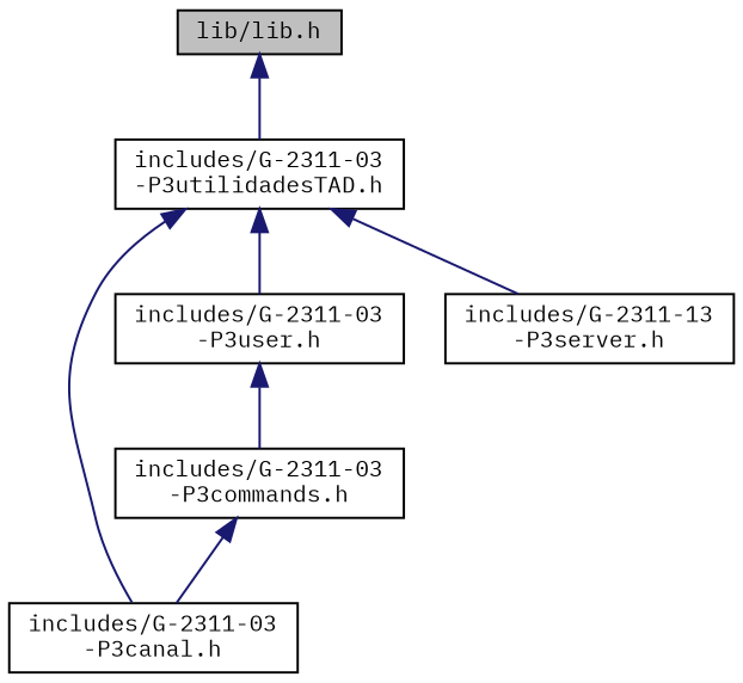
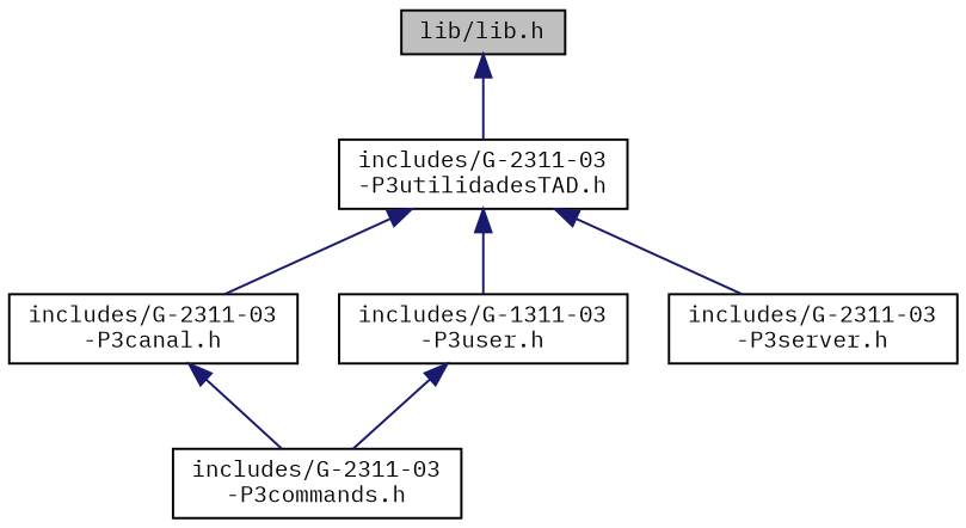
  digraph {
    fontname="IBM Plex Mono"
    node [color=black fillcolor=white fontname="IBM Plex Mono" fontsize=10 shape=record style=filled]
    edge [color=midnightblue dir=back fontname="IBM Plex Mono" fontsize=10 labelfontname=Helvetica labelfontsize=10 style=solid]
    n1 [fillcolor=grey75 fontcolor=black height=0.2 label="lib/lib.h" width=0.4]
    n2 [height=0.2 label="includes/G-2311-03\l-P3utilidadesTAD.h" width=0.4]
    n3 [height=0.2 label="includes/G-2311-03\l-P3canal.h" width=0.4]
-   n4 [height=0.2 label="includes/G-2311-03\l-P3user.h" width=0.4]
-   n5 [height=0.2 label="includes/G-2311-13\l-P3server.h" width=0.4]
+   n4 [height=0.2 label="includes/G-1311-03\l-P3user.h" width=0.4]
+   n5 [height=0.2 label="includes/G-2311-03\l-P3server.h" width=0.4]
    n6 [height=0.2 label="includes/G-2311-03\l-P3commands.h" width=0.4]
    n1 -> n2
    n2 -> n3
    n2 -> n4
    n2 -> n5
-   n6 -> n3
+   n3 -> n6
    n4 -> n6
  }
